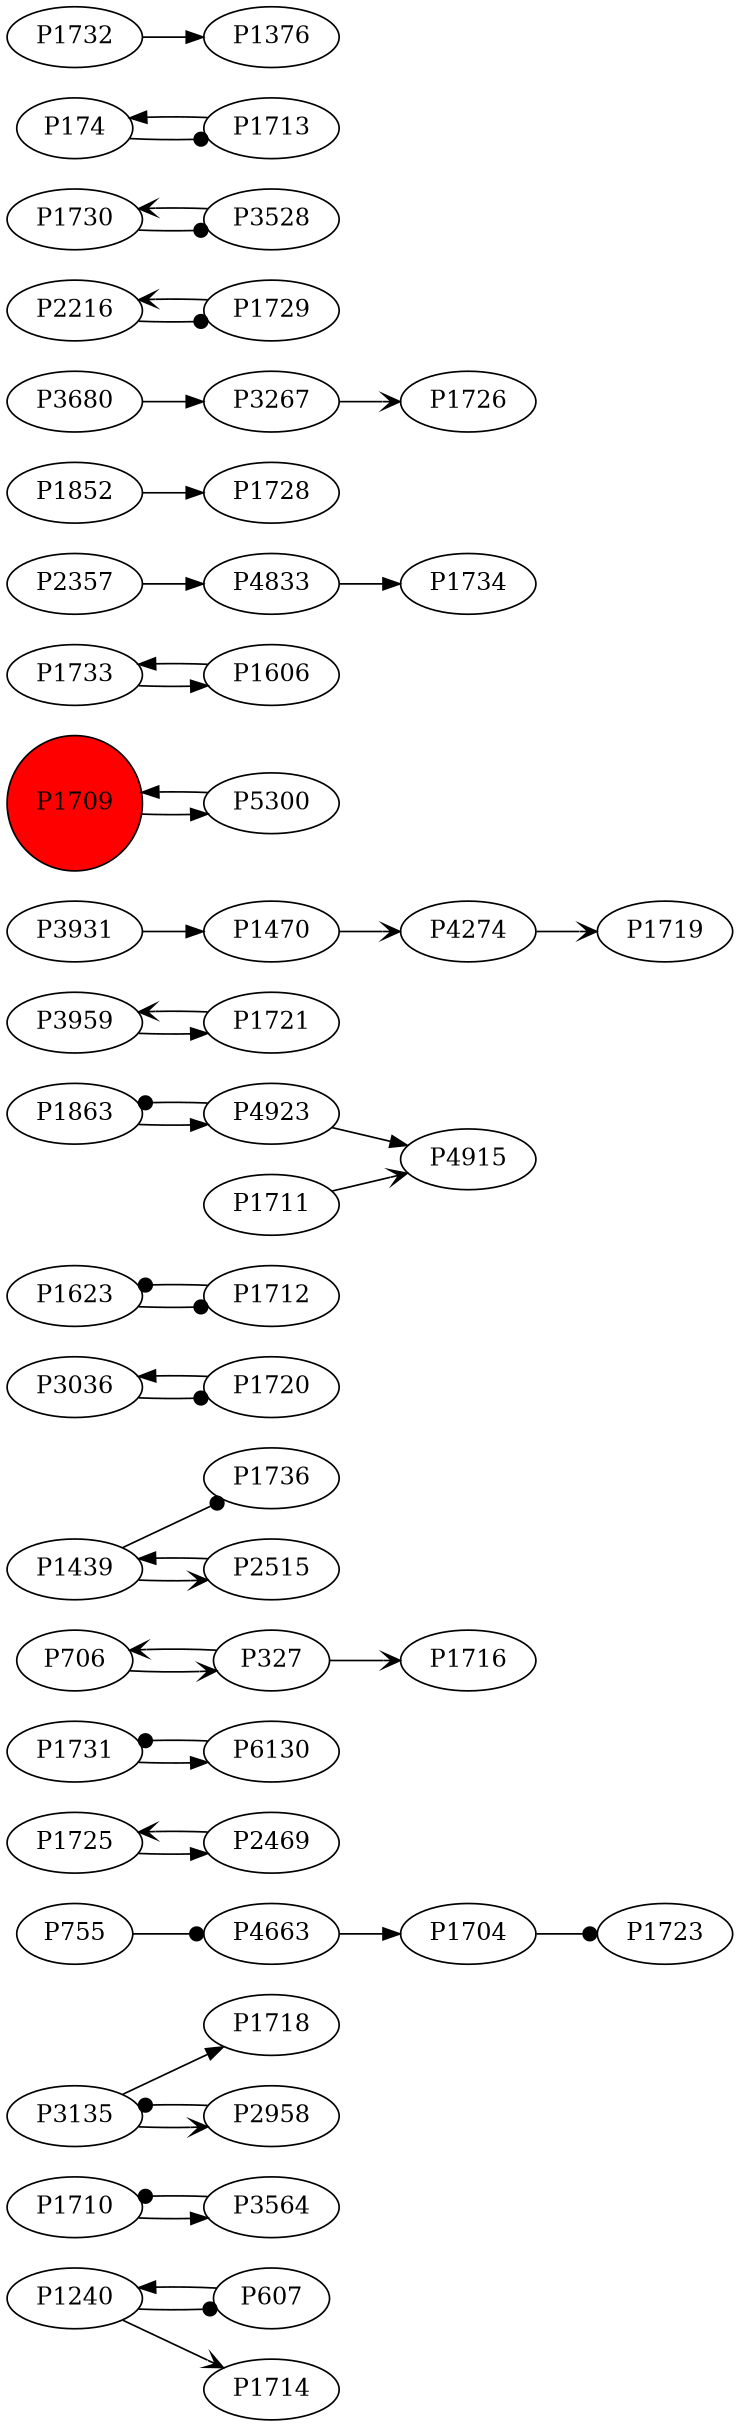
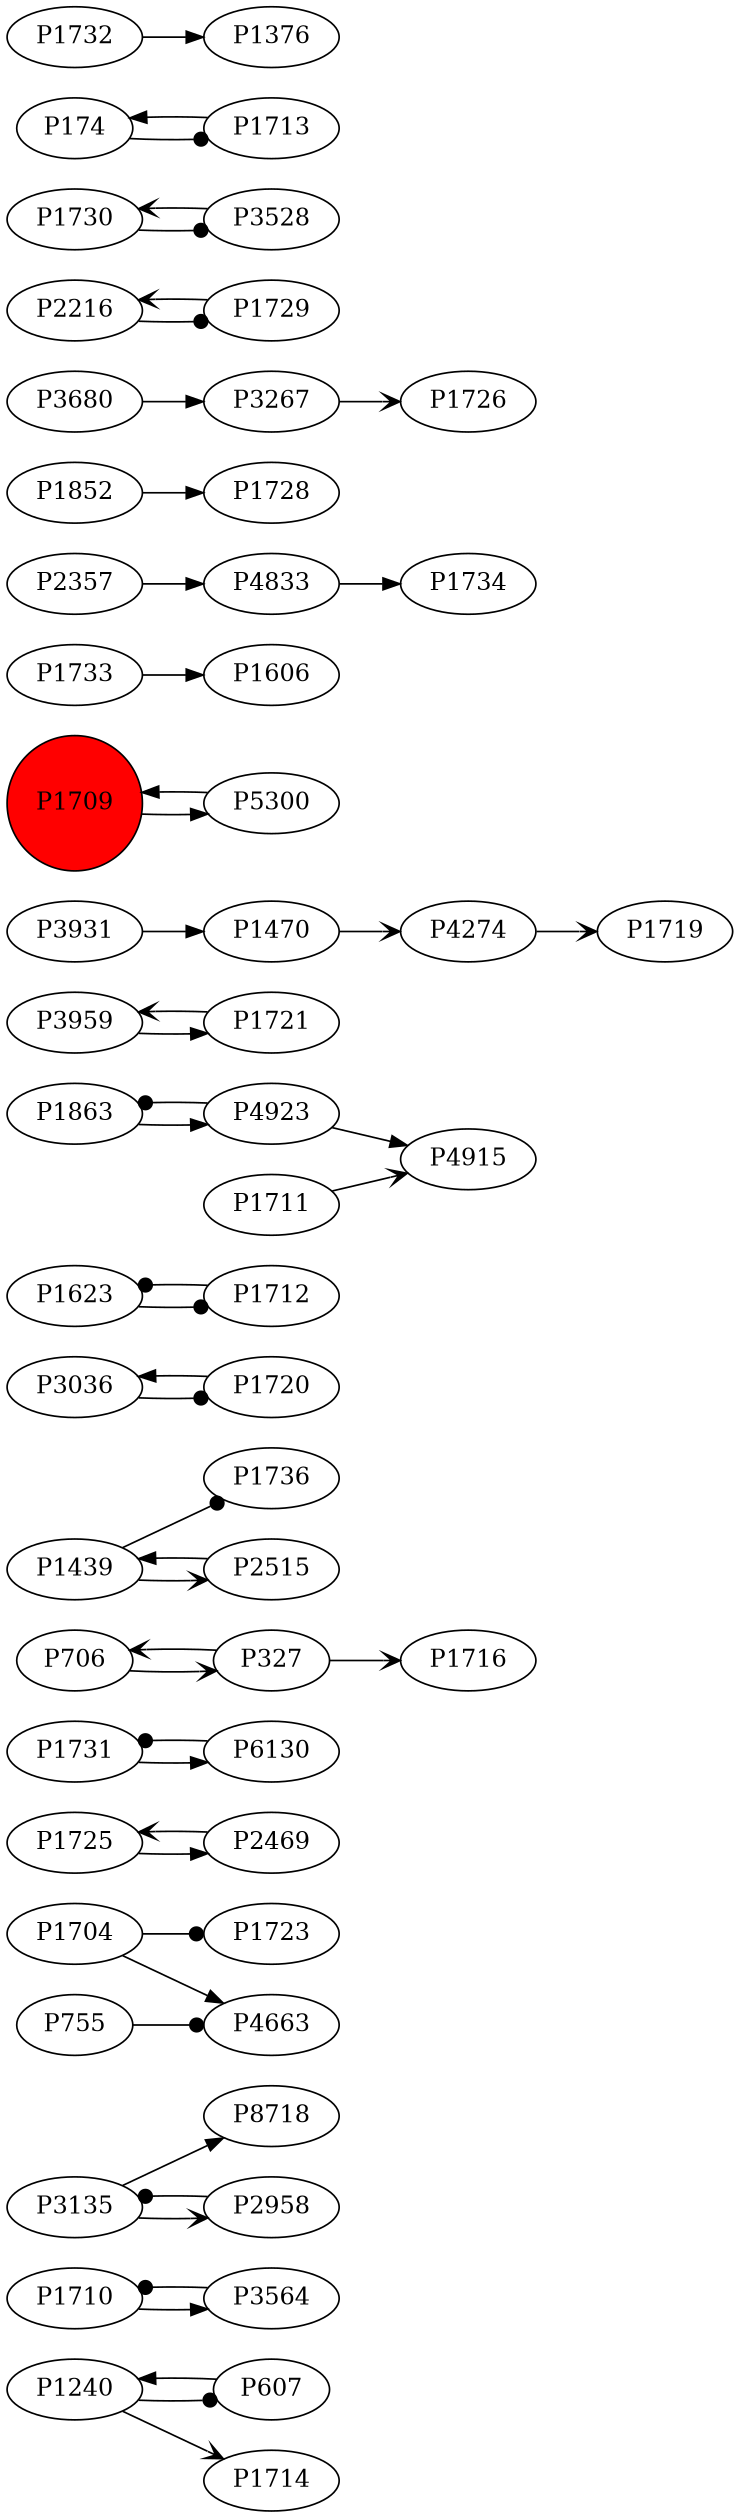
  digraph {
    rankdir=LR
    edge [arrowhead=normal]
    P1240
    P607
    P1714
    P1710
    P3564
    P3135
-   P1718
+   P1718 [label=P8718]
    P2958
    P1704
    P1723
    P755
    P4663
    P1725
    P2469
    P1731
    P6130
    P706
    P327
    P1716
    n20 [label=P1439]
    P1736
    P2515
    P3036
    P1720
    P1623
    P1712
    P1863
    P4923
    P4915
    P3959
    P1721
    P1470
    P4274
    P1719
    P3931
    P1709 [fillcolor=red shape=circle style=filled]
    P5300
    P1733
    P1606
    P4833
    P1734
    P1852
    P1728
    P3267
    P1726
    P3680
    P2216
    P1729
    P1730
    P3528
    P1711
    P2357
    P174
    P1713
    P1732
    P1376
    P1240 -> P607 [arrowhead=dot]
    P1240 -> P1714 [arrowhead=vee]
    P607 -> P1240
    P1710 -> P3564
    P3564 -> P1710 [arrowhead=dot]
    P3135 -> P1718
    P3135 -> P2958 [arrowhead=vee]
    P2958 -> P3135 [arrowhead=dot]
    P1704 -> P1723 [arrowhead=dot]
    P755 -> P4663 [arrowhead=dot]
-   P4663 -> P1704
+   P1704 -> P4663
    P1725 -> P2469
    P2469 -> P1725 [arrowhead=vee]
    P1731 -> P6130
    P6130 -> P1731 [arrowhead=dot]
    P706 -> P327 [arrowhead=vee]
    P327 -> P706 [arrowhead=vee]
    P327 -> P1716 [arrowhead=vee]
    n20 -> P1736 [arrowhead=dot]
    n20 -> P2515 [arrowhead=vee]
    P2515 -> n20
    P3036 -> P1720 [arrowhead=dot]
    P1720 -> P3036
    P1623 -> P1712 [arrowhead=dot]
    P1712 -> P1623 [arrowhead=dot]
    P1863 -> P4923
    P4923 -> P1863 [arrowhead=dot]
    P4923 -> P4915
    P3959 -> P1721
    P1721 -> P3959 [arrowhead=vee]
    P1470 -> P4274 [arrowhead=vee]
    P4274 -> P1719 [arrowhead=vee]
    P3931 -> P1470
    P1709 -> P5300
    P5300 -> P1709
    P1733 -> P1606
-   P1606 -> P1733
    P4833 -> P1734
    P1852 -> P1728
    P3267 -> P1726 [arrowhead=vee]
    P3680 -> P3267
    P2216 -> P1729 [arrowhead=dot]
    P1729 -> P2216 [arrowhead=vee]
    P1730 -> P3528 [arrowhead=dot]
    P3528 -> P1730 [arrowhead=vee]
    P1711 -> P4915 [arrowhead=vee]
    P2357 -> P4833
    P174 -> P1713 [arrowhead=dot]
    P1713 -> P174
    P1732 -> P1376
  }
